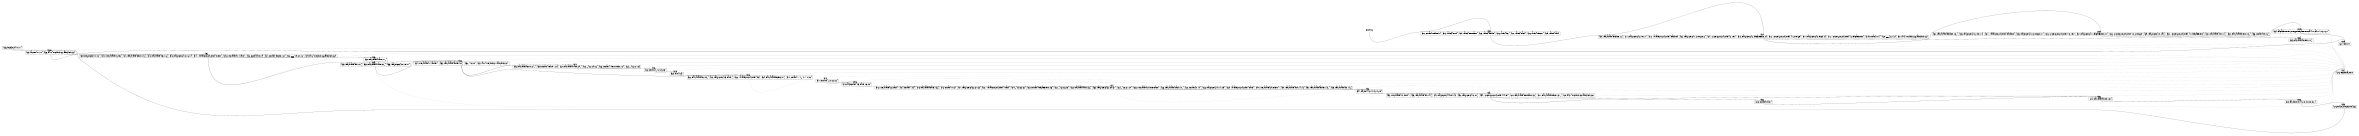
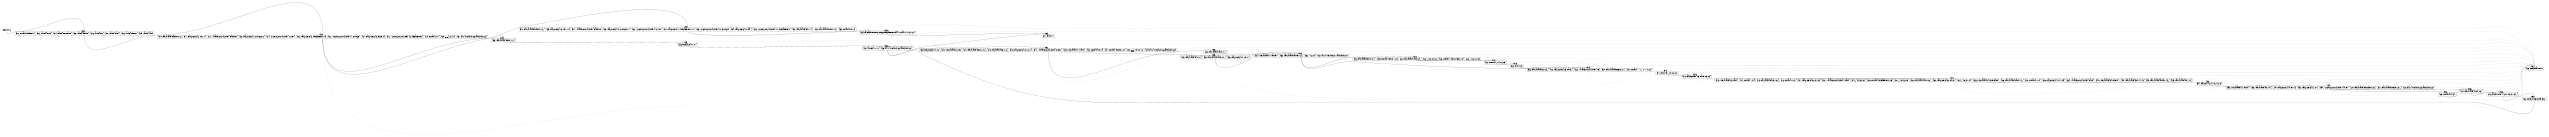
  digraph {
    rankdir=LR
    node [shape=record]
    edge [headport=n tailport=s]
    n1 [label=BB_null118 shape=none]
    n2 [label="{4502: constant[undefined,v1]|4503: vardecl['bound']|4504: vardecl['eventName']|4505: vardecl['handler']|4506: vardecl['key']|4507: vardecl['match']|4508: vardecl['selector']|4509: vardecl['value']}"]
    n3 [label="{4510: read-variable['Backbone',v8,-]|4511: read-property[v8,'View',v7]|4512: \<variable-non-null-undef\>['Backbone']|4513: read-property[v7,'prototype',v6]|4514: \<property-non-null-undef\>[v8,'View']|4515: read-property[v6,'delegateEvents',v5]|4516: \<property-non-null-undef\>[v7,'prototype']|4517: read-property[v5,'length',v3]|4518: \<property-non-null-undef\>[v6,'delegateEvents']|4519: constant[2.0,v4]|4520: ===[v3,v4,v2]|4521: if[v2](true-block:1362,false-block:1364)}"]
    n4 [label="{4522: read-variable['Backbone',v13,-]|4523: read-property[v13,'View',v12]|4524: \<variable-non-null-undef\>['Backbone']|4525: read-property[v12,'prototype',v11]|4526: \<property-non-null-undef\>[v13,'View']|4527: read-property[v11,'delegateEvents',v10]|4528: \<property-non-null-undef\>[v12,'prototype']|4529: read-property[v10,'call',-]|4530: \<property-non-null-undef\>[v11,'delegateEvents']|4531: read-variable['this',v14,-]|4532: read-variable['events',v15,-]|4533: constant[true,v16]}"]
    n5 [label="{4535: read-variable['events',v10,-]}"]
    n6 [label="{4608: exceptional-return}"]
    n7 [label="{4534: call-Backbone.View.prototype.delegateEvents.call [v10,'call',v14,v15,v16,v1]}"]
    n8 [label="{4536: begin-for-in[v10,v11]}"]
    n9 [label="{4607: return[v1]}"]
    n10 [label="{4537: has-next[v11,v12]|4538: if[v12](true-block:1367,false-block:1384)}"]
    n11 [label="{4539: next-property[v11,v13]|4540: write-variable[v13,'key']|4541: read-variable['events',v15,-]|4542: read-variable['key',v16,-]|4543: read-property[v15,v16,v14]|4544: \<variable-non-null-undef\>['events']|4545: write-variable[v14,'value']*|4546: typeof['value',v19]|4547: constant[\"function\",v20]|4548: ===[v19,v20,v18]|4549: if[v18](true-block:1368,false-block:1369)}"]
    n12 [label="{4550: read-variable['value',v17,-]}"]
    n13 [label="{4551: read-variable['this',v21,-]|4552: read-variable['value',v22,-]|4553: read-property[v21,v22,v17]}"]
    n14 [label="{4554: write-variable[v17,'handler']*|4555: read-variable['handler',v22,-]|4556: ![v22,v21]|4557: if[v21](true-block:1371,false-block:1374)}"]
    n15 [label="{4558: read-variable['Error',v24,-]|4559: constant[\"Method '\",v28]|4560: read-variable['value',v29,-]|4561: +[v28,v29,v26]|4562: constant[\"' does not exist\",v27]|4563: +[v26,v27,v25]}"]
    n16 [label="{4566: read-variable['key',v25,-]|4567: read-property[v25,'match',-]|4568: \<variable-non-null-undef\>['key']|4569: read-variable['RegExp',v27,-]|4570: constant[\"^(\\\\S+)\\\\s*(.*)$\",v28]}"]
    n17 [label="{4564: construct [-,v24,v25,v23]}"]
    n18 [label="{4571: construct [-,v27,v28,v26]}"]
    n19 [label="{4565: throw[v23]*}"]
    n20 [label="{4572: call-key.match [v25,'match',v26,v23]}"]
    n21 [label="{4573: write-variable[v23,'match']*|4574: constant[\"\",v34]|4575: read-variable['match',v36,-]|4576: constant[1.0,v37]|4577: read-property[v36,v37,v35]|4578: \<variable-non-null-undef\>['match']|4579: +[v34,v35,v32]|4580: constant[\".delegateEvents\",v33]|4581: +[v32,v33,v30]|4582: read-variable['this',v38,-]|4583: read-property[v38,'cid',v31]|4584: +[v30,v31,v29]|4585: write-variable[v29,'eventName']*|4586: read-variable['match',v40,-]|4587: constant[2.0,v41]|4588: read-property[v40,v41,v39]|4589: \<variable-non-null-undef\>['match']|4590: write-variable[v39,'selector']*|4591: read-variable['bind',v44,v43]|4592: read-variable['handler',v45,-]|4593: read-variable['this',v46,-]}"]
    n22 [label="{4594: call-bind [v43,v44,v45,v46,v42]}"]
    n23 [label="{4595: write-variable[v42,'bound']*|4596: read-variable['this',v49,-]|4597: read-property[v49,'$el',v48]|4598: read-property[v48,'on',-]|4599: \<property-non-null-undef\>[v49,'$el']|4600: read-variable['eventName',v50,-]|4601: read-variable['selector',v51,-]|4602: if[v51](true-block:1381,false-block:1380)}"]
    n24 [label="{4604: read-variable['bound',v52,-]}"]
    n25 [label="{4603: constant[null,v51]}"]
    n26 [label="{4605: call-this.$el.on [v48,'on',v50,v51,v52,-]*}"]
    n27 [label="{4606: end-for-in(begin-node:4536)}"]
    n1 -> n2 [headlabel="    1360"]
    n2 -> n3 [headlabel="      1361"]
    n3 -> n4 [headlabel="      1362"]
    n3 -> n5 [headlabel="      1364"]
    n3 -> n6 [color=gray headlabel="      1385"]
    n4 -> n6 [color=gray]
    n4 -> n7 [headlabel="      1363"]
    n5 -> n6 [color=gray]
+   n5 -> n8 [headlabel="      1365"]
    n7 -> n6 [color=gray]
    n7 -> n9 [headlabel="      1384"]
    n8 -> n6 [color=gray]
    n8 -> n10 [headlabel="      1366"]
    n10 -> n9
    n10 -> n11 [headlabel="      1367"]
    n11 -> n6 [color=gray]
    n11 -> n12 [headlabel="      1368"]
    n11 -> n13 [headlabel="      1369"]
    n12 -> n6 [color=gray]
    n12 -> n14 [headlabel="      1370"]
    n13 -> n6 [color=gray]
    n13 -> n14
    n14 -> n6 [color=gray]
    n14 -> n15 [headlabel="      1371"]
    n14 -> n16 [headlabel="      1374"]
    n15 -> n6 [color=gray]
    n15 -> n17 [headlabel="      1372"]
    n16 -> n6 [color=gray]
    n16 -> n18 [color=gray headlabel="      1375"]
    n17 -> n6 [color=gray]
    n17 -> n19 [headlabel="      1373"]
    n18 -> n6 [color=gray]
    n18 -> n20 [headlabel="      1376"]
    n19 -> n6 [color=gray]
    n19 -> n16
    n20 -> n6 [color=gray]
    n20 -> n21 [headlabel="      1377"]
    n21 -> n6 [color=gray]
    n21 -> n22 [headlabel="      1378"]
    n22 -> n6 [color=gray]
    n22 -> n23 [headlabel="      1379"]
    n23 -> n6 [color=gray]
    n23 -> n24 [headlabel="      1381"]
    n23 -> n25 [headlabel="      1380"]
    n24 -> n6 [color=gray]
    n24 -> n26 [headlabel="      1382"]
    n25 -> n24
    n26 -> n6 [color=gray]
    n26 -> n27 [headlabel="      1383"]
    n27 -> n10
  }
